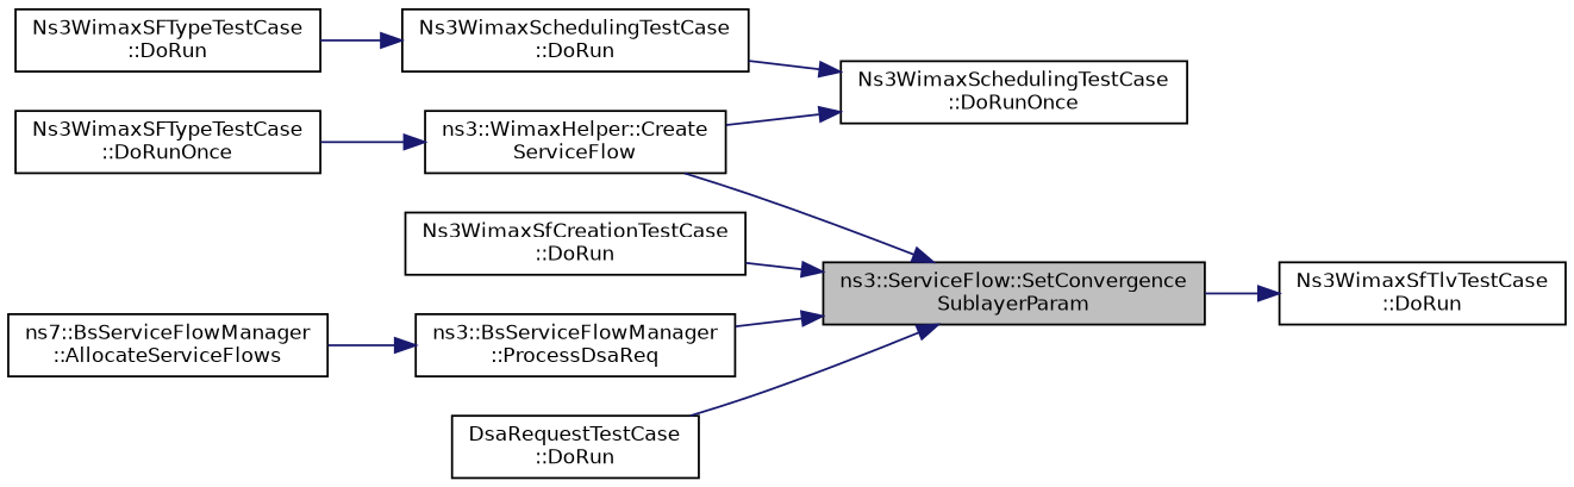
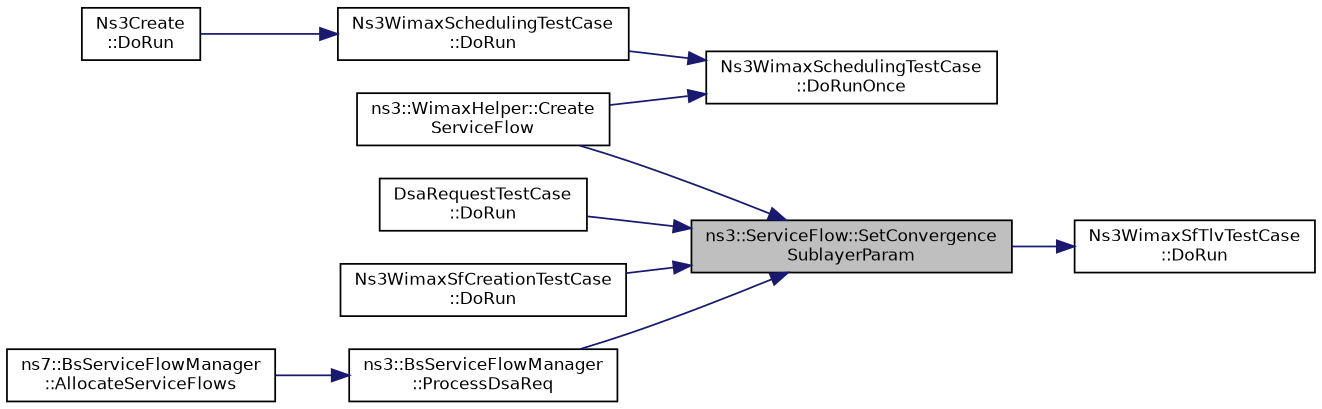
  digraph {
    rankdir=RL
    node [color=black fillcolor=white fontname=Helvetica fontsize=10 shape=record style=filled]
    edge [color=midnightblue dir=back fontname=Helvetica fontsize=10 labelfontname=Helvetica labelfontsize=10 style=solid]
    n1 [fillcolor=grey75 fontcolor=black height=0.2 label="ns3::ServiceFlow::SetConvergence\lSublayerParam" width=0.4]
    n2 [height=0.2 label="ns3::WimaxHelper::Create\lServiceFlow" width=0.4]
    n3 [height=0.2 label="DsaRequestTestCase\l::DoRun" width=0.4]
    n4 [height=0.2 label="Ns3WimaxSfCreationTestCase\l::DoRun" width=0.4]
    n5 [height=0.2 label="ns3::BsServiceFlowManager\l::ProcessDsaReq" width=0.4]
-   n6 [height=0.2 label="Ns3WimaxSFTypeTestCase\l::DoRunOnce" width=0.4]
    n7 [height=0.2 label="Ns3WimaxSfTlvTestCase\l::DoRun" width=0.4]
    n8 [height=0.2 label="ns7::BsServiceFlowManager\l::AllocateServiceFlows" width=0.4]
    n9 [height=0.2 label="Ns3WimaxSchedulingTestCase\l::DoRunOnce" width=0.4]
    n10 [height=0.2 label="Ns3WimaxSchedulingTestCase\l::DoRun" width=0.4]
-   n11 [height=0.2 label="Ns3WimaxSFTypeTestCase\l::DoRun" width=0.4]
+   n11 [height=0.2 label="Ns3Create\l::DoRun" width=0.4]
    n1 -> n2
    n1 -> n3
    n1 -> n4
    n1 -> n5
-   n2 -> n6
    n5 -> n8
    n7 -> n1
    n9 -> n2
    n9 -> n10
    n10 -> n11
  }
